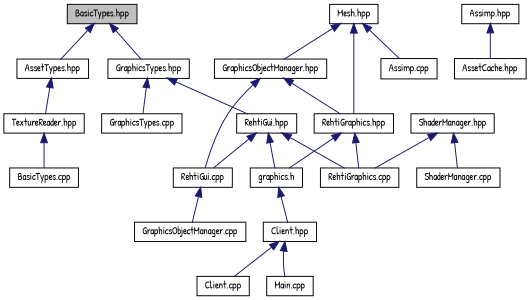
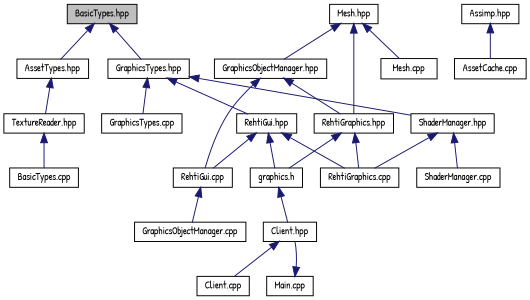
  digraph {
    fontname="Patrick Hand"
    node [color=black fillcolor=white fontname="Patrick Hand" fontsize=10 shape=record style=filled]
    edge [color=midnightblue dir=back fontname="Patrick Hand" fontsize=10 labelfontname=Helvetica labelfontsize=10 style=solid]
    n1 [fillcolor=grey75 fontcolor=black height=0.2 label="BasicTypes.hpp" width=0.4]
    n2 [height=0.2 label="AssetTypes.hpp" width=0.4]
    n3 [height=0.2 label="GraphicsTypes.hpp" width=0.4]
    n4 [height=0.2 label="TextureReader.hpp" width=0.4]
    n5 [height=0.2 label="GraphicsTypes.cpp" width=0.4]
    n6 [height=0.2 label="RehtiGui.hpp" width=0.4]
    n7 [height=0.2 label="ShaderManager.hpp" width=0.4]
    n8 [height=0.2 label="Assimp.hpp" width=0.4]
-   n9 [height=0.2 label="AssetCache.hpp" width=0.4]
+   n9 [height=0.2 label="AssetCache.cpp" width=0.4]
    n10 [height=0.2 label="BasicTypes.cpp" width=0.4]
    n11 [height=0.2 label="GraphicsObjectManager.hpp" width=0.4]
    n12 [height=0.2 label="RehtiGraphics.hpp" width=0.4]
    n13 [height=0.2 label="RehtiGui.cpp" width=0.4]
    n14 [height=0.2 label="Mesh.hpp" width=0.4]
-   n15 [height=0.2 label="Assimp.cpp" width=0.4]
+   n15 [height=0.2 label="Mesh.cpp" width=0.4]
    n16 [height=0.2 label="graphics.h" width=0.4]
    n17 [height=0.2 label="RehtiGraphics.cpp" width=0.4]
    n18 [height=0.2 label="ShaderManager.cpp" width=0.4]
    n19 [height=0.2 label="GraphicsObjectManager.cpp" width=0.4]
    n20 [height=0.2 label="Client.hpp" width=0.4]
    n21 [height=0.2 label="Client.cpp" width=0.4]
    n22 [height=0.2 label="Main.cpp" width=0.4]
    n1 -> n2
    n1 -> n3
    n2 -> n4
    n3 -> n5
    n3 -> n6
+   n3 -> n7
    n4 -> n10
    n6 -> n13
    n6 -> n16
    n6 -> n17
    n7 -> n17
    n7 -> n18
    n8 -> n9
    n11 -> n12
    n11 -> n13
    n12 -> n16
    n12 -> n17
    n13 -> n19
    n14 -> n11
    n14 -> n12
    n14 -> n15
    n16 -> n20
    n20 -> n21
-   n20 -> n22
+   n22 -> n20
  }
